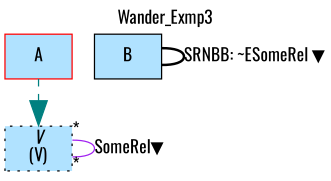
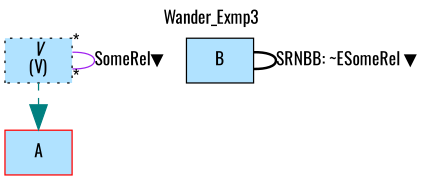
  digraph {
    fontname=Oswald
    label=Wander_Exmp3
    labelfontsize=12
    labelloc=tl
    node [fillcolor=lightskyblue1 fontname=Oswald shape=record style=filled]
    edge [fontname=Oswald dir=none]
    n1 [color=red label=A]
    n2 [label=<{<I>V</I><br/>(V)}> style="filled,dotted"]
    n3 [color=black label=B]
-   n1 -> n2 [arrowhead=normal arrowsize=2.0 color=teal style=dashed dir=""]
+   n2 -> n1 [arrowhead=normal arrowsize=2.0 color=teal style=dashed dir=""]
    n2 -> n2 [color=purple headlabel="*" label="SomeRel▼" style=solid taillabel="*"]
    n3 -> n3 [color=black label="SRNBB: ~ESomeRel ▼" style=bold]
  }
